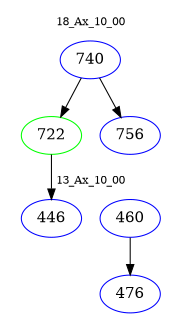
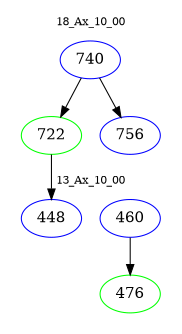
  digraph {
    node [color=blue]
    edge [color=black]
    n1 [label=460]
-   n2 [label=446]
-   n3 [label=476]
+   n2 [label=448]
+   n3 [color=green label=476]
    n4 [label=740]
    n5 [color=green label=722]
    n6 [label=756]
    subgraph cluster_1 {
      color=white
      fontsize=10
      label="13_Ax_10_00"
      n1
      n2
      n3
    }
    subgraph cluster_2 {
      color=white
      fontsize=10
      label="18_Ax_10_00"
      n4
      n5
      n6
    }
    n1 -> n3
    n4 -> n5
    n4 -> n6
    n5 -> n2
  }
